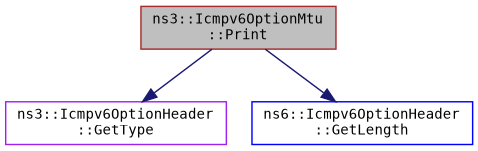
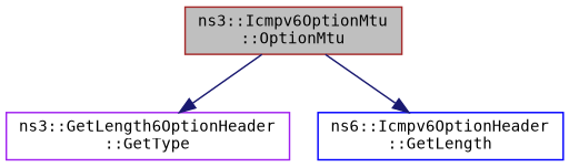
  digraph {
    fontname="DejaVu Sans Mono"
    rankdir=TB
    node [fillcolor=white fontname="DejaVu Sans Mono" fontsize=10 shape=record style=filled]
    edge [color=midnightblue fontname="DejaVu Sans Mono" fontsize=10 labelfontname=Helvetica labelfontsize=10 style=solid]
-   n1 [color=brown fillcolor=grey75 fontcolor=black height=0.2 label="ns3::Icmpv6OptionMtu\l::Print" width=0.4]
-   n2 [color=purple height=0.2 label="ns3::Icmpv6OptionHeader\l::GetType" width=0.4]
+   n1 [color=brown fillcolor=grey75 fontcolor=black height=0.2 label="ns3::Icmpv6OptionMtu\l::OptionMtu" width=0.4]
+   n2 [color=purple height=0.2 label="ns3::GetLength6OptionHeader\l::GetType" width=0.4]
    n3 [color=blue height=0.2 label="ns6::Icmpv6OptionHeader\l::GetLength" width=0.4]
    n1 -> n2
    n1 -> n3
  }
